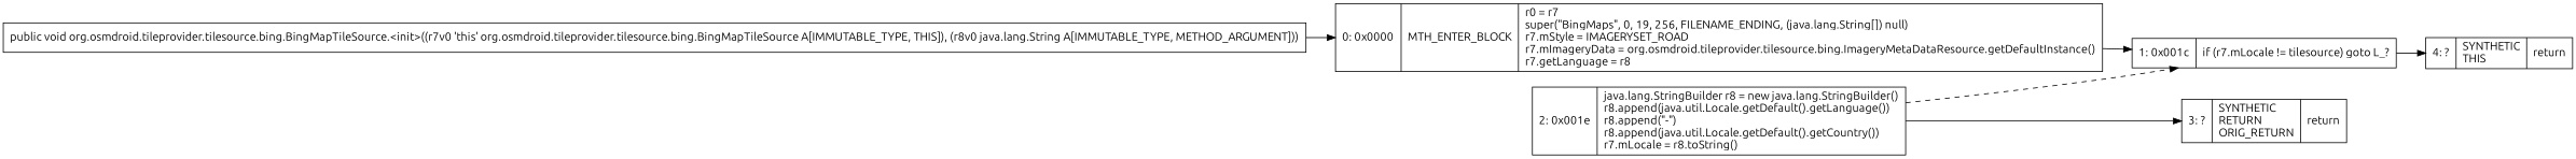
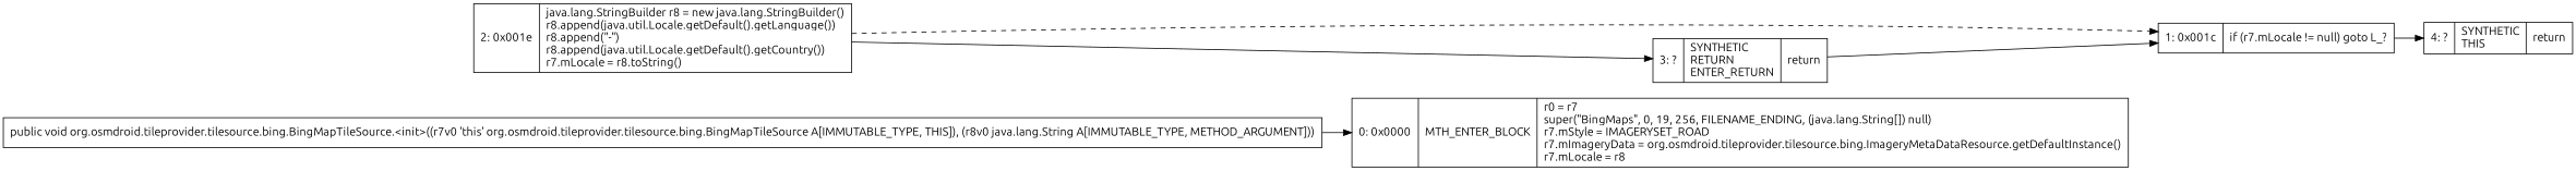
  digraph {
    fontname=Ubuntu
    rankdir=LR
    node [fontname=Ubuntu shape=record]
    edge [fontname=Ubuntu]
-   n1 [label="{0\:\ 0x0000|MTH_ENTER_BLOCK\l|r0 = r7\lsuper(\"BingMaps\", 0, 19, 256, FILENAME_ENDING, (java.lang.String[]) null)\lr7.mStyle = IMAGERYSET_ROAD\lr7.mImageryData = org.osmdroid.tileprovider.tilesource.bing.ImageryMetaDataResource.getDefaultInstance()\lr7.getLanguage = r8\l}"]
-   n2 [label="{1\:\ 0x001c|if (r7.mLocale != tilesource) goto L_?\l}"]
+   n1 [label="{0\:\ 0x0000|MTH_ENTER_BLOCK\l|r0 = r7\lsuper(\"BingMaps\", 0, 19, 256, FILENAME_ENDING, (java.lang.String[]) null)\lr7.mStyle = IMAGERYSET_ROAD\lr7.mImageryData = org.osmdroid.tileprovider.tilesource.bing.ImageryMetaDataResource.getDefaultInstance()\lr7.mLocale = r8\l}"]
+   n2 [label="{1\:\ 0x001c|if (r7.mLocale != null) goto L_?\l}"]
    n3 [label="{4\:\ ?|SYNTHETIC\lTHIS\l|return\l}"]
    n4 [label="{2\:\ 0x001e|java.lang.StringBuilder r8 = new java.lang.StringBuilder()\lr8.append(java.util.Locale.getDefault().getLanguage())\lr8.append(\"\-\")\lr8.append(java.util.Locale.getDefault().getCountry())\lr7.mLocale = r8.toString()\l}"]
-   n5 [label="{3\:\ ?|SYNTHETIC\lRETURN\lORIG_RETURN\l|return\l}"]
+   n5 [label="{3\:\ ?|SYNTHETIC\lRETURN\lENTER_RETURN\l|return\l}"]
    n6 [label="{public void org.osmdroid.tileprovider.tilesource.bing.BingMapTileSource.\<init\>((r7v0 'this' org.osmdroid.tileprovider.tilesource.bing.BingMapTileSource A[IMMUTABLE_TYPE, THIS]), (r8v0 java.lang.String A[IMMUTABLE_TYPE, METHOD_ARGUMENT])) }"]
-   n1 -> n2
+   n5 -> n2
    n2 -> n3
    n4 -> n2 [style=dashed]
    n4 -> n5
    n6 -> n1
  }
